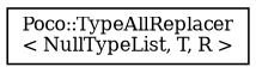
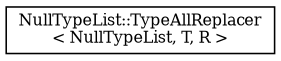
  digraph {
    rankdir=LR
    fontname="DejaVu Serif"
-   n1 [color=black fillcolor=white fontname="DejaVu Serif" fontsize=10 height=0.2 label="Poco::TypeAllReplacer\l\< NullTypeList, T, R \>" shape=record style=filled width=0.4]
+   n1 [color=black fillcolor=white fontname="DejaVu Serif" fontsize=10 height=0.2 label="NullTypeList::TypeAllReplacer\l\< NullTypeList, T, R \>" shape=record style=filled width=0.4]
  }
